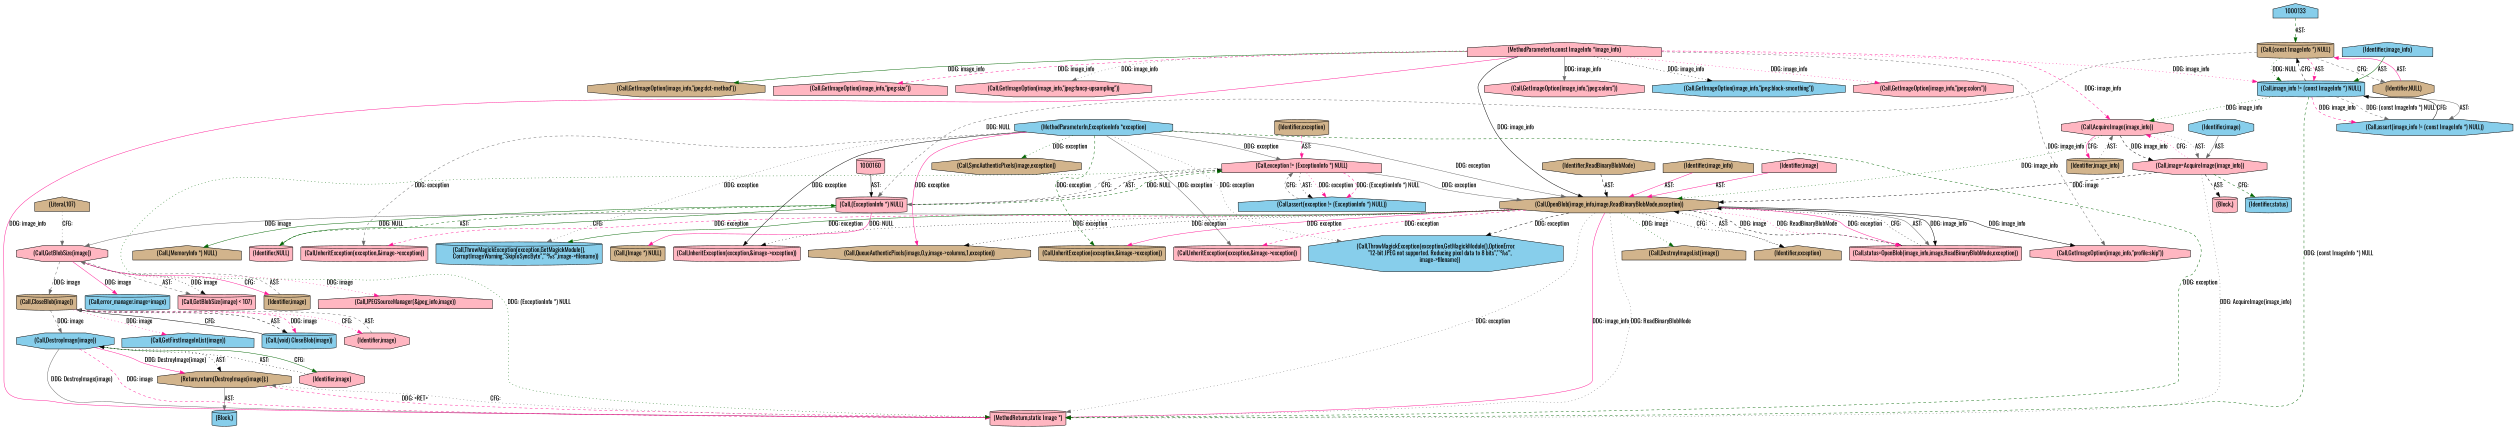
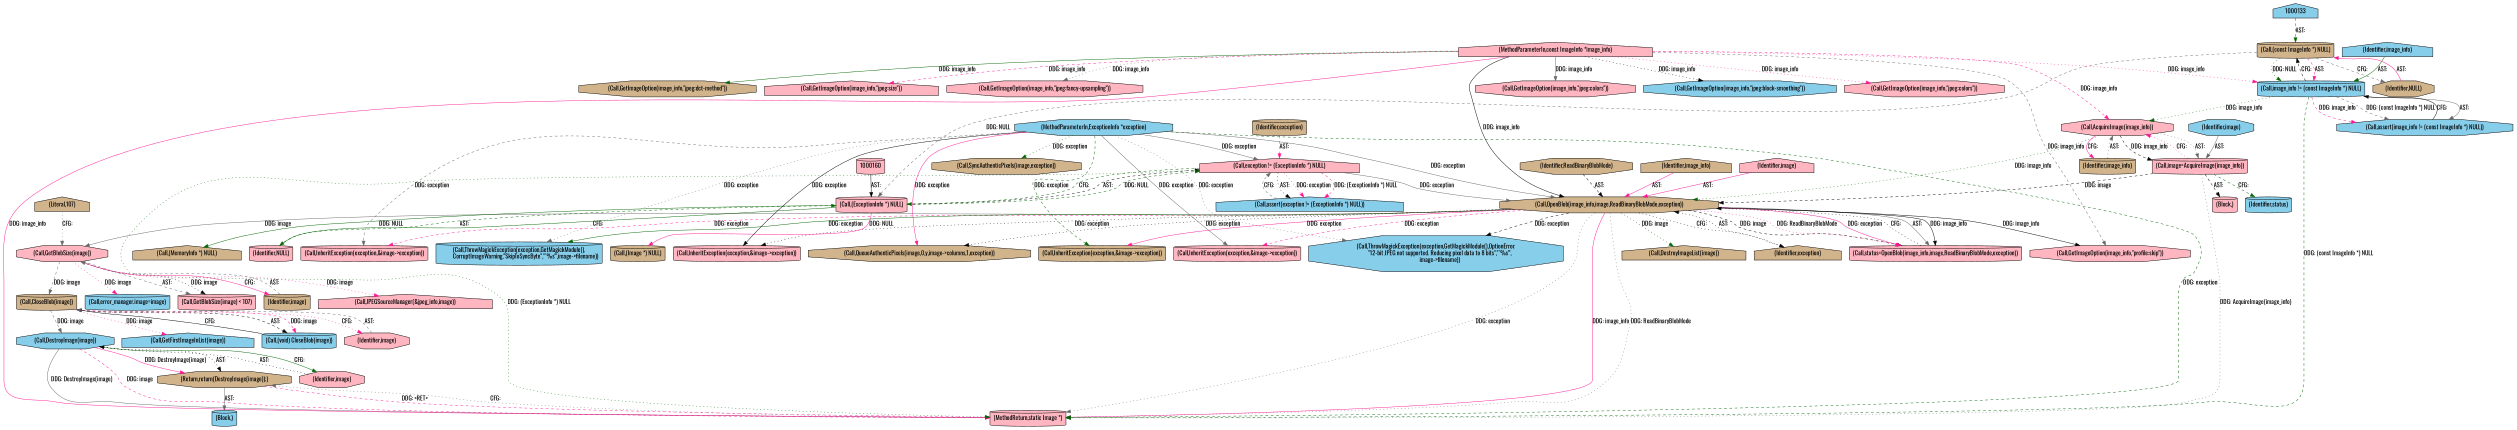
  digraph {
    fontname=Oswald
    node [fillcolor=lightpink fontname=Oswald shape=cylinder style=filled]
    edge [color=deeppink fontname=Oswald style=dashed]
    n1 [fillcolor=skyblue label="(Call,DestroyImage(image))" shape=octagon]
    n2 [fillcolor=tan label="(Return,return(DestroyImage(image));)" shape=octagon]
    n3 [label="(MethodReturn,static Image *)"]
    n4 [label="(Identifier,image)" shape=octagon]
    n5 [fillcolor=skyblue label="(Block,)"]
    n6 [fillcolor=tan label="(Call,CloseBlob(image))"]
    n7 [fillcolor=skyblue label="(Call,GetFirstImageInList(image))" shape=house]
    n8 [fillcolor=skyblue label="(Call,(void) CloseBlob(image))"]
    n9 [label="(Identifier,image)" shape=octagon]
    n10 [label="(Call,GetBlobSize(image))" shape=octagon]
    n11 [fillcolor=skyblue label="(Call,error_manager.image=image)"]
    n12 [label="(Call,GetBlobSize(image) < 107)"]
    n13 [fillcolor=tan label="(Identifier,image)"]
    n14 [label="(Call,JPEGSourceManager(&jpeg_info,image))" shape=house]
    n15 [fillcolor=tan label="(Call,OpenBlob(image_info,image,ReadBinaryBlobMode,exception))" shape=octagon]
    n16 [label="(Call,InheritException(exception,&image->exception))"]
    n17 [fillcolor=tan label="(Call,DestroyImageList(image))" shape=house]
    n18 [fillcolor=tan label="(Call,InheritException(exception,&image->exception))"]
    n19 [label="(Call,InheritException(exception,&image->exception))"]
    n20 [fillcolor=tan label="(Identifier,exception)" shape=house]
    n21 [fillcolor=skyblue label="(Call,ThrowMagickException(exception,GetMagickModule(),OptionError,\n      \"12-bit JPEG not supported. Reducing pixel data to 8 bits\",\"`%s'\",\n      image->filename))" shape=octagon]
    n22 [label="(Call,status=OpenBlob(image_info,image,ReadBinaryBlobMode,exception))"]
    n23 [label="(Call,GetImageOption(image_info,\"profile:skip\"))" shape=octagon]
    n24 [label="(Call,InheritException(exception,&image->exception))"]
    n25 [fillcolor=skyblue label="(Call,ThrowMagickException(exception,GetMagickModule(),\n          CorruptImageWarning,\"SkipToSyncByte\",\"`%s'\",image->filename))"]
    n26 [fillcolor=tan label="(Call,QueueAuthenticPixels(image,0,y,image->columns,1,exception))" shape=octagon]
    n27 [label="(Call,AcquireImage(image_info))" shape=octagon]
-   n28 [label="(Call,image=AcquireImage(image_info))" shape=octagon]
+   n28 [label="(Call,image=AcquireImage(image_info))"]
    n29 [fillcolor=tan label="(Identifier,image_info)"]
    n30 [label="(Block,)"]
    n31 [fillcolor=skyblue label="(Identifier,status)"]
    n32 [fillcolor=skyblue label="(Call,image_info != (const ImageInfo *) NULL)"]
    n33 [fillcolor=tan label="(Call,(const ImageInfo *) NULL)"]
    n34 [fillcolor=skyblue label="(Call,assert(image_info != (const ImageInfo *) NULL))" shape=octagon]
    n35 [label="(Call,(ExceptionInfo *) NULL)"]
    n36 [fillcolor=tan label="(Identifier,NULL)" shape=octagon]
    n37 [label="(MethodParameterIn,const ImageInfo *image_info)" shape=house]
    n38 [label="(Call,GetImageOption(image_info,\"jpeg:colors\"))" shape=octagon]
    n39 [fillcolor=skyblue label="(Call,GetImageOption(image_info,\"jpeg:block-smoothing\"))" shape=octagon]
    n40 [label="(Call,GetImageOption(image_info,\"jpeg:colors\"))" shape=octagon]
    n41 [fillcolor=tan label="(Call,GetImageOption(image_info,\"jpeg:dct-method\"))" shape=octagon]
    n42 [label="(Call,GetImageOption(image_info,\"jpeg:size\"))" shape=house]
    n43 [label="(Call,GetImageOption(image_info,\"jpeg:fancy-upsampling\"))" shape=octagon]
    n44 [label="(Call,exception != (ExceptionInfo *) NULL)" shape=house]
    n45 [fillcolor=tan label="(Call,(Image *) NULL)"]
    n46 [label="(Identifier,NULL)"]
    n47 [fillcolor=tan label="(Call,(MemoryInfo *) NULL)" shape=house]
    n48 [fillcolor=skyblue label="(Call,assert(exception != (ExceptionInfo *) NULL))" shape=house]
    n49 [fillcolor=skyblue label="(MethodParameterIn,ExceptionInfo *exception)" shape=octagon]
    n50 [fillcolor=tan label="(Call,SyncAuthenticPixels(image,exception))" shape=octagon]
    n51 [fillcolor=skyblue label="(Identifier,image)" shape=octagon]
    n52 [fillcolor=tan label="(Identifier,ReadBinaryBlobMode)" shape=octagon]
    n53 [fillcolor=skyblue label="(Identifier,image_info)" shape=house]
    n54 [fillcolor=tan label="(Literal,107)" shape=house]
    n55 [fillcolor=tan label="(Identifier,exception)"]
    n56 [fillcolor=tan label="(Identifier,image_info)" shape=house]
    n57 [label="(Identifier,image)" shape=house]
    1000133 [fillcolor=skyblue shape=house]
    1000160
    n1 -> n2 [color=black label="AST: " style=dotted]
    n1 -> n2 [label="DDG: DestroyImage(image)" style=solid]
    n1 -> n3 [color=gray40 label="DDG: DestroyImage(image)" style=solid]
    n1 -> n3 [label="DDG: image"]
    n1 -> n4 [color=darkgreen label="CFG: " style=solid]
    n2 -> n3 [label="DDG: <RET>"]
    n2 -> n5 [color=gray40 label="AST: " style=solid]
    n3 -> n2 [color=gray40 label="CFG: " style=dotted]
    n4 -> n1 [color=black label="AST: " style=dotted]
    n6 -> n1 [color=gray40 label="DDG: image"]
    n6 -> n7 [label="DDG: image" style=dotted]
    n6 -> n8 [color=black label="AST: "]
    n6 -> n8 [label="DDG: image"]
    n6 -> n9 [label="CFG: " style=dotted]
    n8 -> n6 [color=black label="CFG: " style=solid]
    n9 -> n6 [color=gray40 label="AST: "]
    n10 -> n6 [color=gray40 label="DDG: image"]
-   n10 -> n11 [label="DDG: image" style=solid]
+   n10 -> n11 [label="DDG: image" style=dotted]
    n10 -> n12 [color=gray40 label="AST: "]
    n10 -> n12 [color=black label="DDG: image" style=dotted]
    n10 -> n13 [label="CFG: " style=solid]
    n10 -> n14 [label="DDG: image" style=dotted]
    n13 -> n10 [color=gray40 label="AST: "]
    n15 -> n3 [color=gray40 label="DDG: exception" style=dotted]
    n15 -> n3 [label="DDG: image_info" style=solid]
    n15 -> n3 [color=gray40 label="DDG: ReadBinaryBlobMode" style=dotted]
    n15 -> n10 [color=gray40 label="DDG: image" style=solid]
    n15 -> n16 [color=black label="DDG: exception" style=dotted]
    n15 -> n17 [color=darkgreen label="DDG: image" style=dotted]
    n15 -> n18 [label="DDG: exception" style=solid]
    n15 -> n19 [label="DDG: exception"]
    n15 -> n20 [color=black label="CFG: " style=dotted]
    n15 -> n21 [color=black label="DDG: exception"]
    n15 -> n22 [color=gray40 label="AST: " style=solid]
    n15 -> n22 [color=black label="DDG: image_info" style=solid]
    n15 -> n22 [color=black label="DDG: image"]
    n15 -> n22 [label="DDG: ReadBinaryBlobMode" style=dotted]
    n15 -> n22 [label="DDG: exception" style=solid]
    n15 -> n23 [color=black label="DDG: image_info" style=solid]
    n15 -> n24 [label="DDG: exception"]
    n15 -> n25 [color=darkgreen label="DDG: exception" style=solid]
    n15 -> n26 [color=black label="DDG: exception" style=dotted]
    n20 -> n15 [color=black label="AST: " style=dotted]
    n22 -> n15 [color=black label="CFG: " style=dotted]
    n27 -> n15 [color=darkgreen label="DDG: image_info" style=dotted]
    n27 -> n28 [color=gray40 label="AST: " style=dotted]
    n27 -> n28 [color=black label="DDG: image_info"]
    n27 -> n29 [label="CFG: " style=solid]
    n28 -> n3 [color=gray40 label="DDG: AcquireImage(image_info)" style=dotted]
    n28 -> n15 [color=black label="DDG: image"]
    n28 -> n27 [label="CFG: " style=dotted]
    n28 -> n30 [color=black label="AST: "]
    n28 -> n31 [color=darkgreen label="CFG: "]
    n29 -> n27 [color=gray40 label="AST: " style=dotted]
    n32 -> n3 [color=darkgreen label="DDG: (const ImageInfo *) NULL"]
    n32 -> n27 [color=darkgreen label="DDG: image_info" style=dotted]
    n32 -> n33 [color=black label="CFG: "]
    n32 -> n34 [color=gray40 label="AST: " style=solid]
    n32 -> n34 [label="DDG: image_info"]
    n32 -> n34 [color=gray40 label="DDG: (const ImageInfo *) NULL"]
    n33 -> n32 [label="AST: "]
    n33 -> n32 [color=darkgreen label="DDG: NULL" style=dotted]
    n33 -> n35 [color=gray40 label="DDG: NULL"]
    n33 -> n36 [color=gray40 label="CFG: "]
    n34 -> n32 [color=black label="CFG: " style=solid]
    n35 -> n44 [color=black label="AST: "]
    n35 -> n44 [color=darkgreen label="DDG: NULL"]
    n35 -> n45 [label="DDG: NULL" style=solid]
    n35 -> n46 [color=darkgreen label="CFG: " style=solid]
    n35 -> n47 [color=darkgreen label="DDG: NULL" style=solid]
    n36 -> n33 [label="AST: " style=solid]
    n37 -> n3 [label="DDG: image_info" style=solid]
    n37 -> n15 [color=black label="DDG: image_info" style=solid]
    n37 -> n23 [color=gray40 label="DDG: image_info"]
    n37 -> n27 [label="DDG: image_info"]
    n37 -> n32 [label="DDG: image_info" style=dotted]
    n37 -> n38 [color=gray40 label="DDG: image_info" style=solid]
    n37 -> n39 [color=black label="DDG: image_info" style=dotted]
    n37 -> n40 [label="DDG: image_info" style=dotted]
    n37 -> n41 [color=darkgreen label="DDG: image_info" style=solid]
    n37 -> n42 [label="DDG: image_info"]
    n37 -> n43 [color=gray40 label="DDG: image_info" style=dotted]
    n44 -> n3 [color=darkgreen label="DDG: (ExceptionInfo *) NULL" style=dotted]
    n44 -> n15 [color=gray40 label="DDG: exception" style=solid]
-   n44 -> n35 [color=gray40 label="CFG: "]
+   n44 -> n35 [color=darkgreen label="CFG: "]
    n44 -> n48 [color=black label="AST: " style=dotted]
    n44 -> n48 [label="DDG: exception" style=dotted]
    n44 -> n48 [label="DDG: (ExceptionInfo *) NULL"]
    n46 -> n35 [color=darkgreen label="AST: "]
    n48 -> n44 [color=gray40 label="CFG: "]
    n49 -> n3 [color=darkgreen label="DDG: exception"]
    n49 -> n15 [color=gray40 label="DDG: exception" style=solid]
    n49 -> n16 [color=black label="DDG: exception" style=solid]
    n49 -> n18 [color=darkgreen label="DDG: exception"]
    n49 -> n19 [color=gray40 label="DDG: exception" style=solid]
    n49 -> n21 [color=gray40 label="DDG: exception" style=dotted]
    n49 -> n24 [color=gray40 label="DDG: exception"]
    n49 -> n25 [color=gray40 label="DDG: exception" style=dotted]
    n49 -> n26 [label="DDG: exception" style=solid]
    n49 -> n44 [color=gray40 label="DDG: exception" style=solid]
    n49 -> n50 [color=darkgreen label="DDG: exception" style=dotted]
    n51 -> n28 [color=gray40 label="AST: " style=solid]
    n52 -> n15 [color=black label="AST: "]
    n53 -> n32 [color=darkgreen label="AST: " style=solid]
    n54 -> n10 [color=gray40 label="CFG: " style=dotted]
    n55 -> n44 [label="AST: "]
    n56 -> n15 [label="AST: " style=solid]
    n57 -> n15 [label="AST: " style=solid]
    1000133 -> n33 [color=darkgreen label="AST: "]
    1000160 -> n35 [color=black label="AST: " style=solid]
  }
